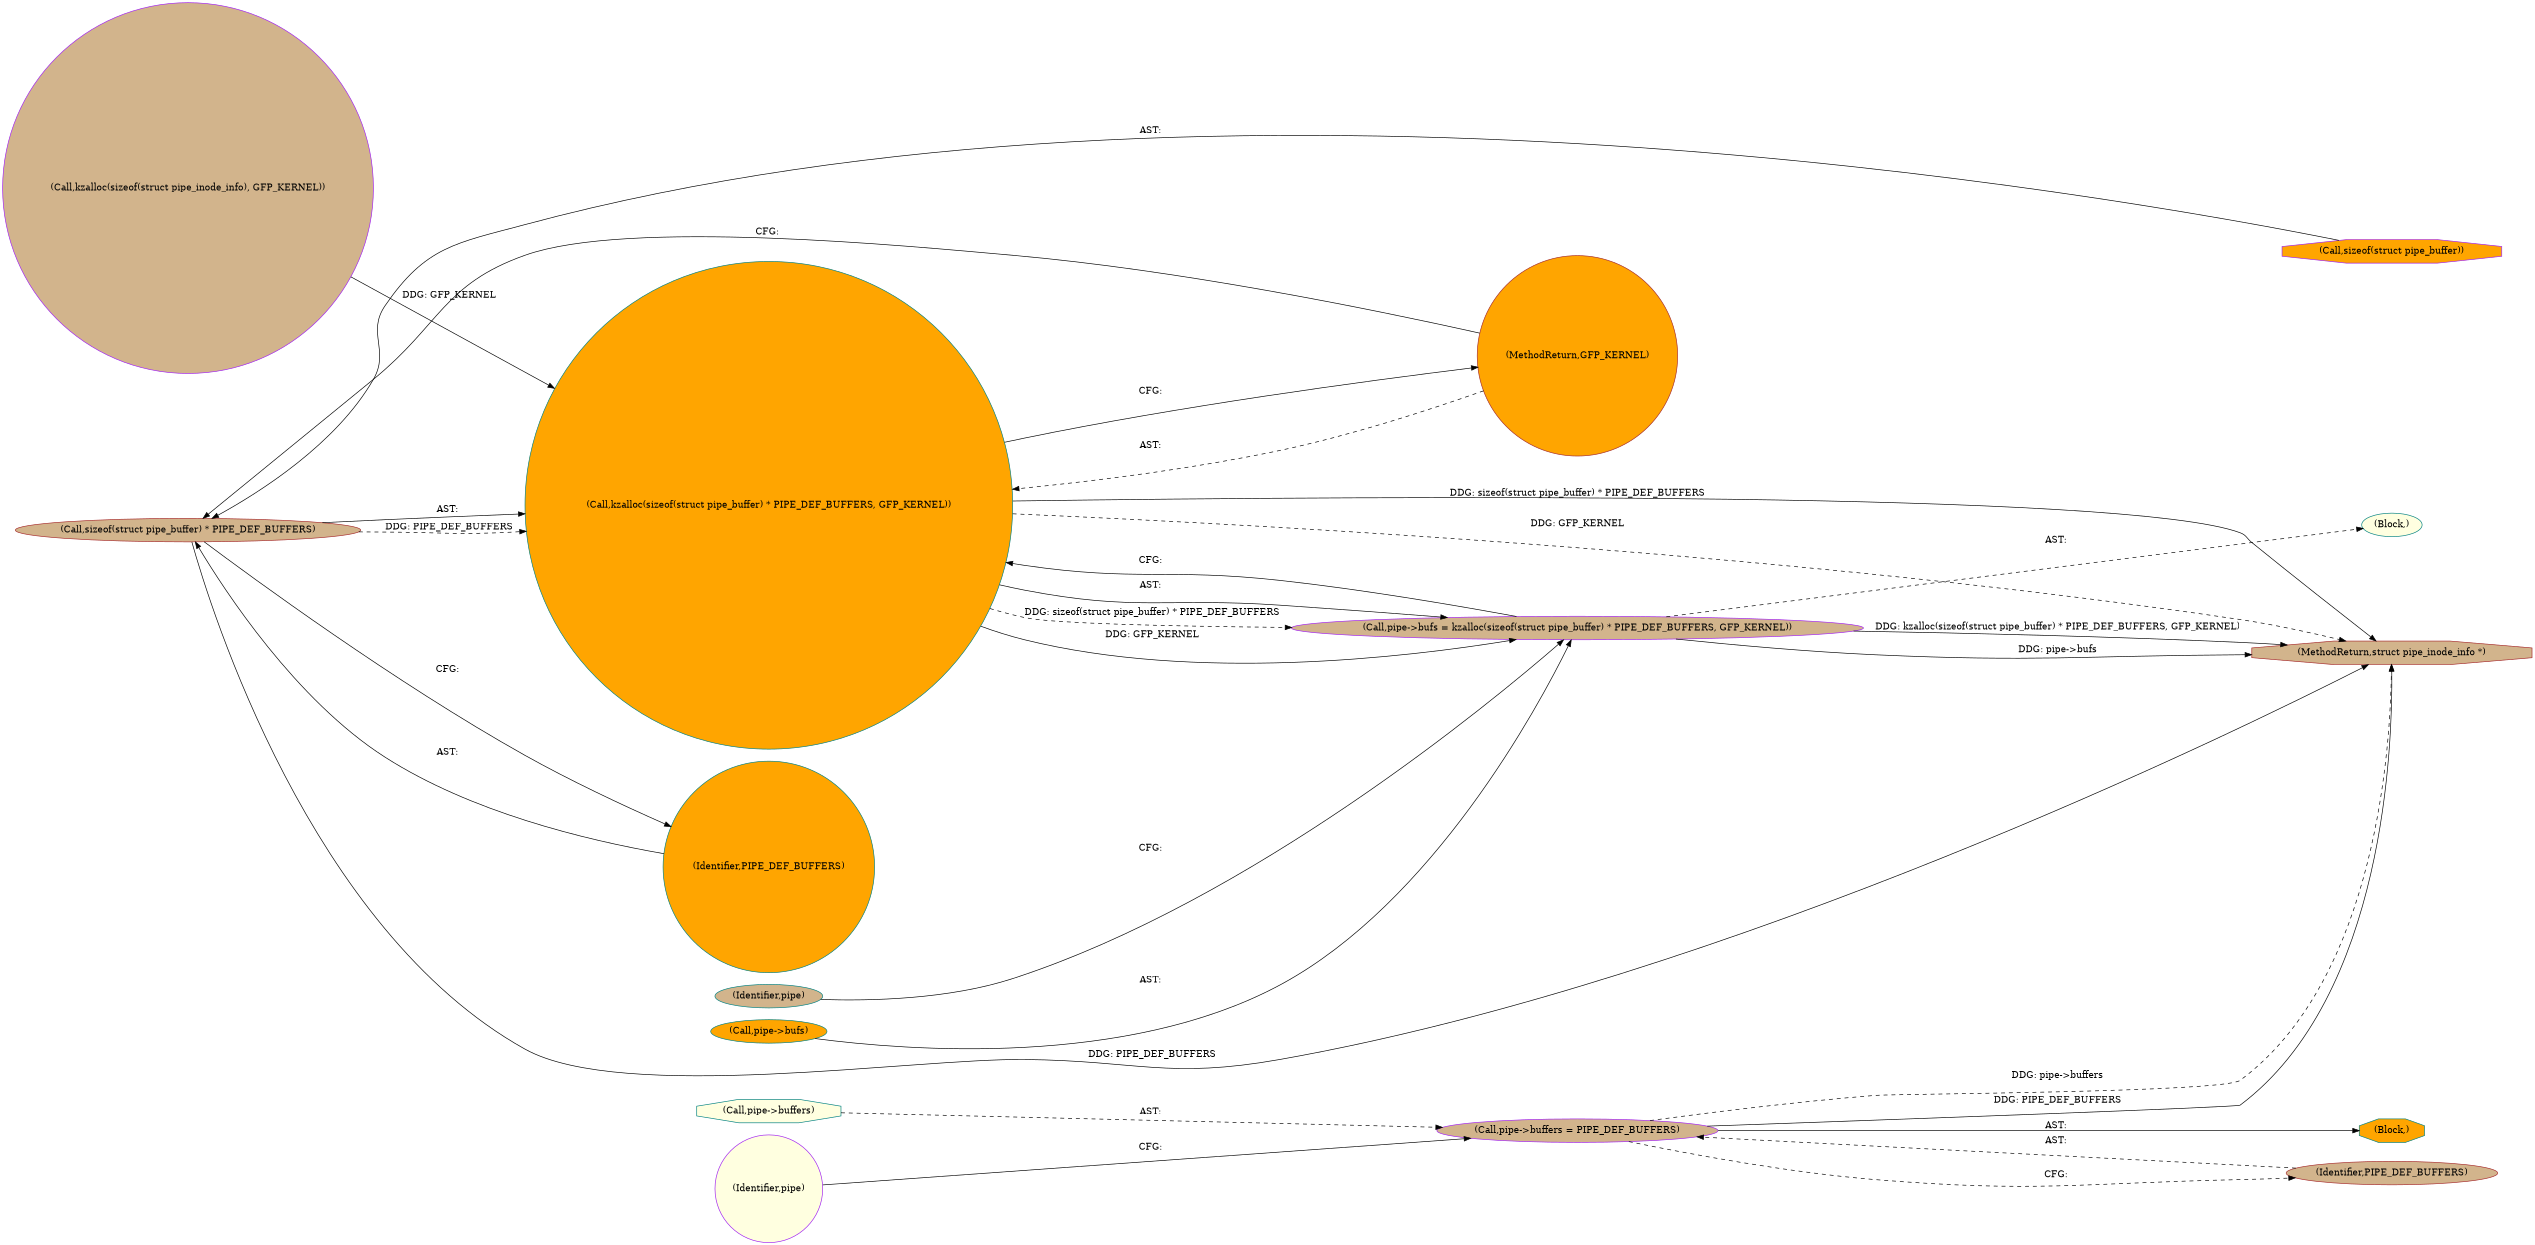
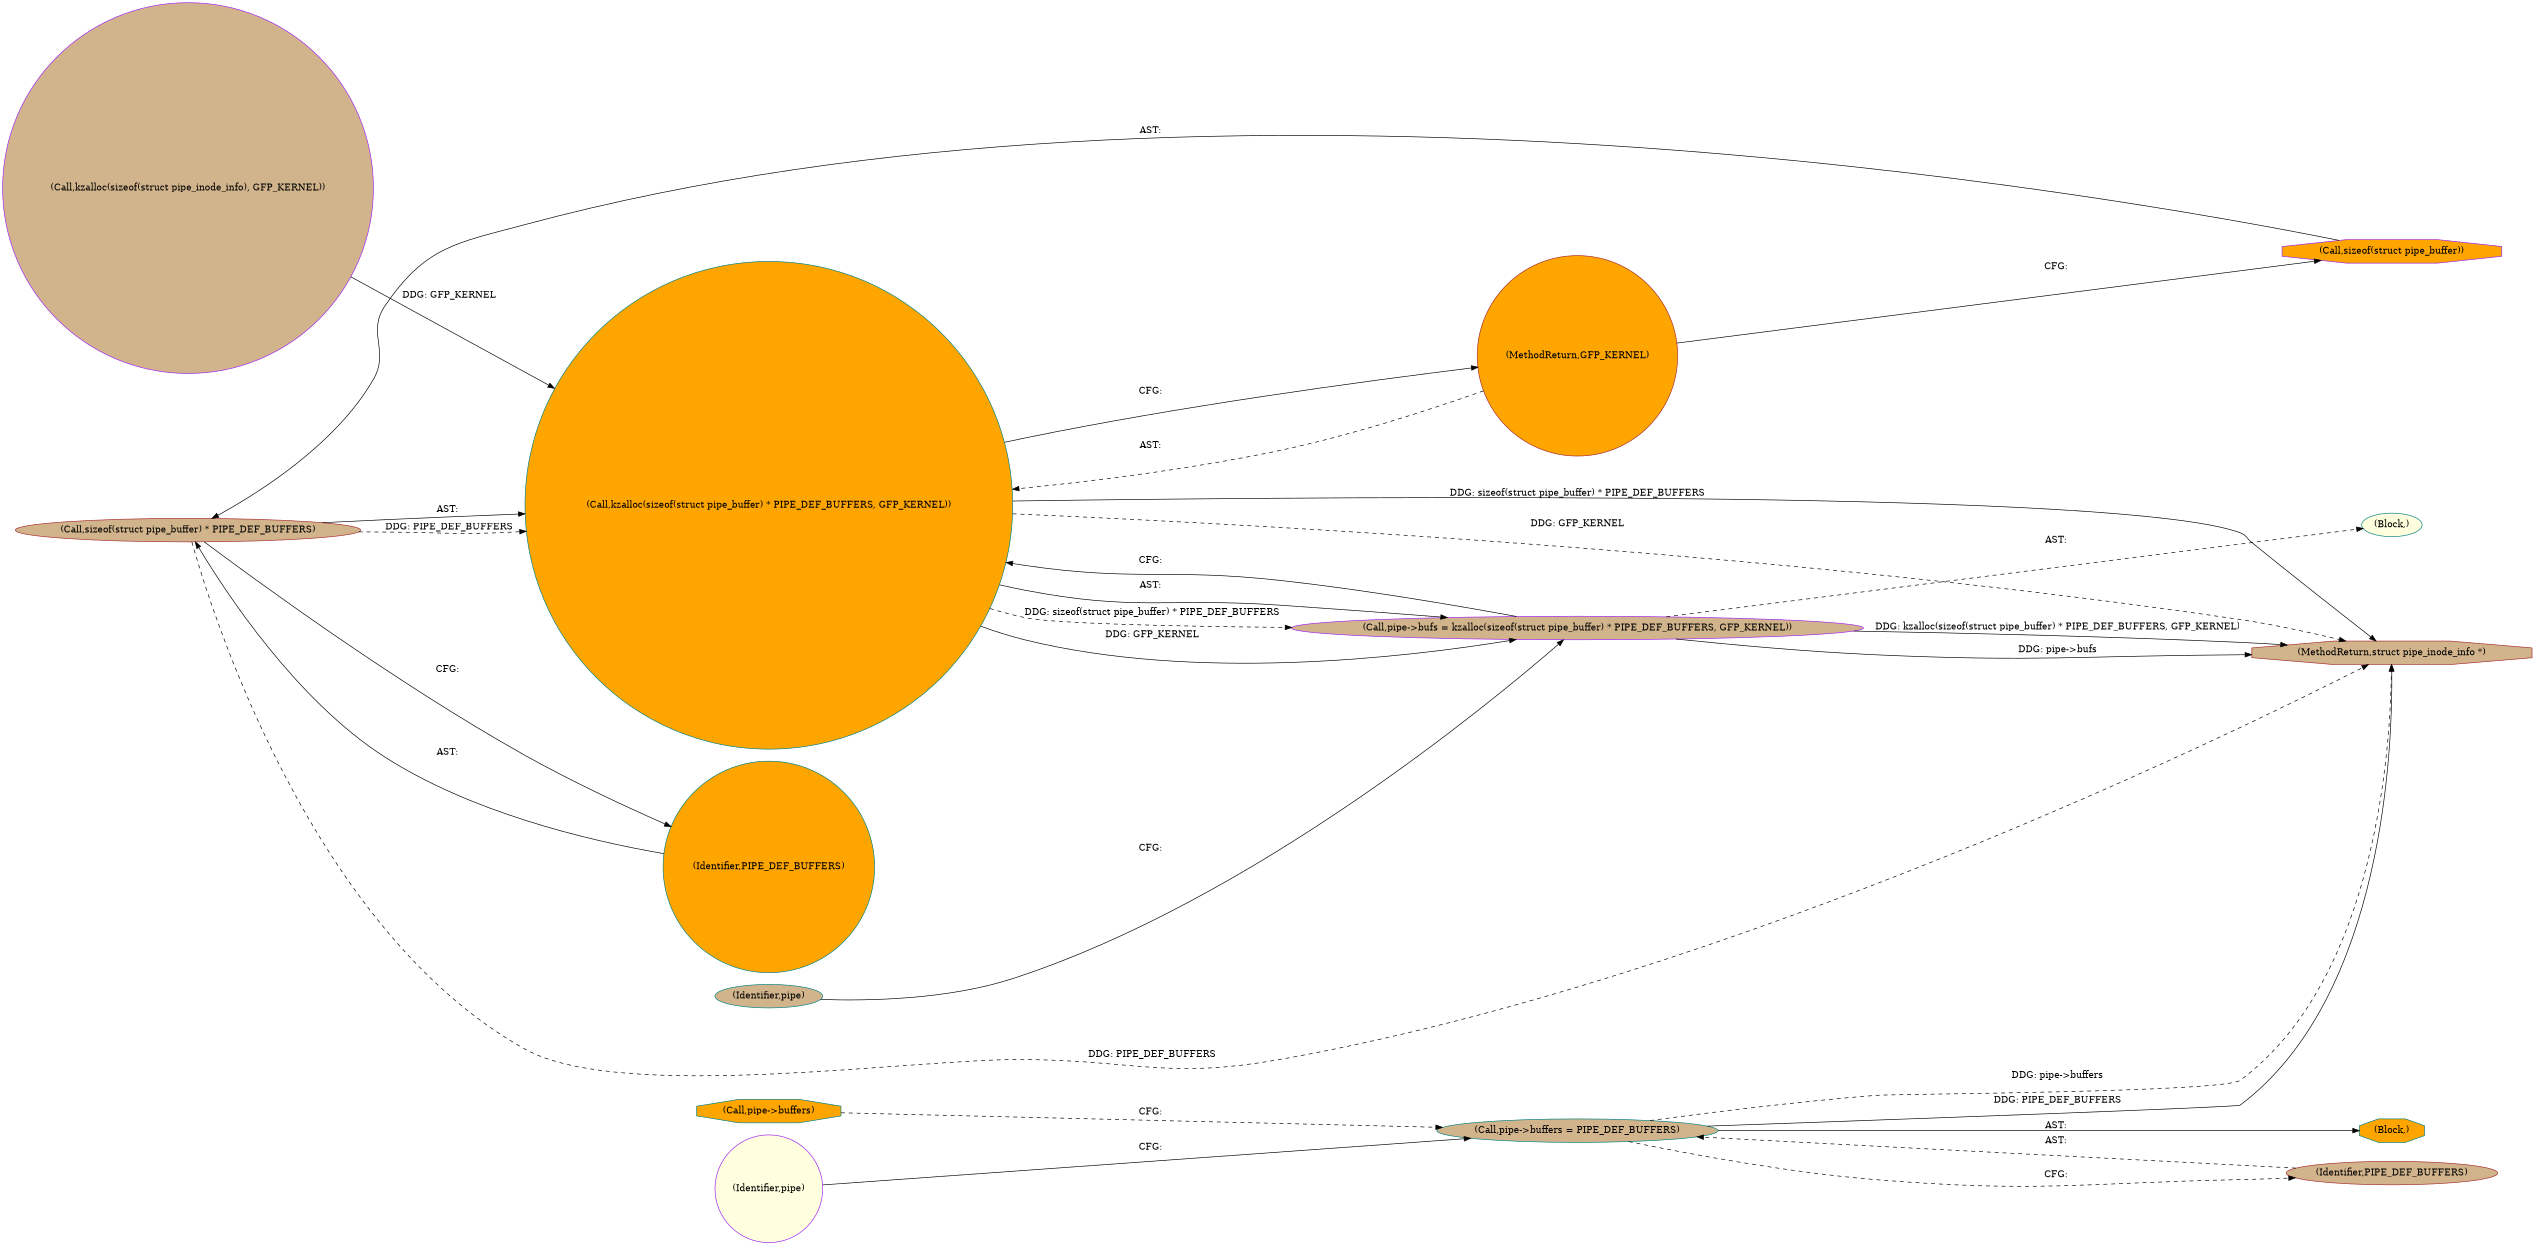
  digraph {
    rankdir=LR
    node [color=teal fillcolor=tan shape=ellipse style=filled]
    edge [style=solid]
    n1 [color=brown label="(Call,sizeof(struct pipe_buffer) * PIPE_DEF_BUFFERS)"]
    n2 [fillcolor=orange label="(Call,kzalloc(sizeof(struct pipe_buffer) * PIPE_DEF_BUFFERS, GFP_KERNEL))" shape=circle]
    n3 [color=brown label="(MethodReturn,struct pipe_inode_info *)" shape=octagon]
    n4 [fillcolor=orange label="(Identifier,PIPE_DEF_BUFFERS)" shape=circle]
    n5 [color=purple label="(Call,pipe->bufs = kzalloc(sizeof(struct pipe_buffer) * PIPE_DEF_BUFFERS, GFP_KERNEL))"]
    n6 [color=brown fillcolor=orange label="(MethodReturn,GFP_KERNEL)" shape=circle]
-   n7 [color=purple label="(Call,pipe->buffers = PIPE_DEF_BUFFERS)"]
+   n7 [label="(Call,pipe->buffers = PIPE_DEF_BUFFERS)"]
    n8 [fillcolor=orange label="(Block,)" shape=octagon]
    n9 [color=brown label="(Identifier,PIPE_DEF_BUFFERS)"]
    n10 [fillcolor=lightyellow label="(Block,)"]
    n11 [color=purple fillcolor=lightyellow label="(Identifier,pipe)" shape=circle]
    n12 [color=purple fillcolor=orange label="(Call,sizeof(struct pipe_buffer))" shape=octagon]
    n13 [label="(Identifier,pipe)"]
-   n14 [fillcolor=lightyellow label="(Call,pipe->buffers)" shape=octagon]
+   n14 [fillcolor=orange label="(Call,pipe->buffers)" shape=octagon]
    n15 [color=purple label="(Call,kzalloc(sizeof(struct pipe_inode_info), GFP_KERNEL))" shape=circle]
-   n16 [fillcolor=orange label="(Call,pipe->bufs)"]
    n1 -> n2 [label="AST: "]
    n1 -> n2 [label="DDG: PIPE_DEF_BUFFERS" style=dashed]
-   n1 -> n3 [label="DDG: PIPE_DEF_BUFFERS"]
+   n1 -> n3 [label="DDG: PIPE_DEF_BUFFERS" style=dashed]
    n1 -> n4 [label="CFG: "]
    n2 -> n3 [label="DDG: sizeof(struct pipe_buffer) * PIPE_DEF_BUFFERS"]
    n2 -> n3 [label="DDG: GFP_KERNEL" style=dashed]
    n2 -> n5 [label="AST: "]
    n2 -> n5 [label="DDG: sizeof(struct pipe_buffer) * PIPE_DEF_BUFFERS" style=dashed]
    n2 -> n5 [label="DDG: GFP_KERNEL"]
    n2 -> n6 [label="CFG: "]
    n4 -> n1 [label="AST: "]
    n5 -> n2 [label="CFG: "]
    n5 -> n3 [label="DDG: kzalloc(sizeof(struct pipe_buffer) * PIPE_DEF_BUFFERS, GFP_KERNEL)"]
    n5 -> n3 [label="DDG: pipe->bufs"]
    n5 -> n10 [label="AST: " style=dashed]
-   n6 -> n1 [label="CFG: "]
+   n6 -> n12 [label="CFG: "]
    n6 -> n2 [label="AST: " style=dashed]
    n7 -> n3 [label="DDG: PIPE_DEF_BUFFERS"]
    n7 -> n3 [label="DDG: pipe->buffers" style=dashed]
    n7 -> n8 [label="AST: "]
    n7 -> n9 [label="CFG: " style=dashed]
    n9 -> n7 [label="AST: " style=dashed]
    n11 -> n7 [label="CFG: "]
    n12 -> n1 [label="AST: "]
    n13 -> n5 [label="CFG: "]
-   n14 -> n7 [label="AST: " style=dashed]
+   n14 -> n7 [label="CFG: " style=dashed]
    n15 -> n2 [label="DDG: GFP_KERNEL"]
-   n16 -> n5 [label="AST: "]
  }
